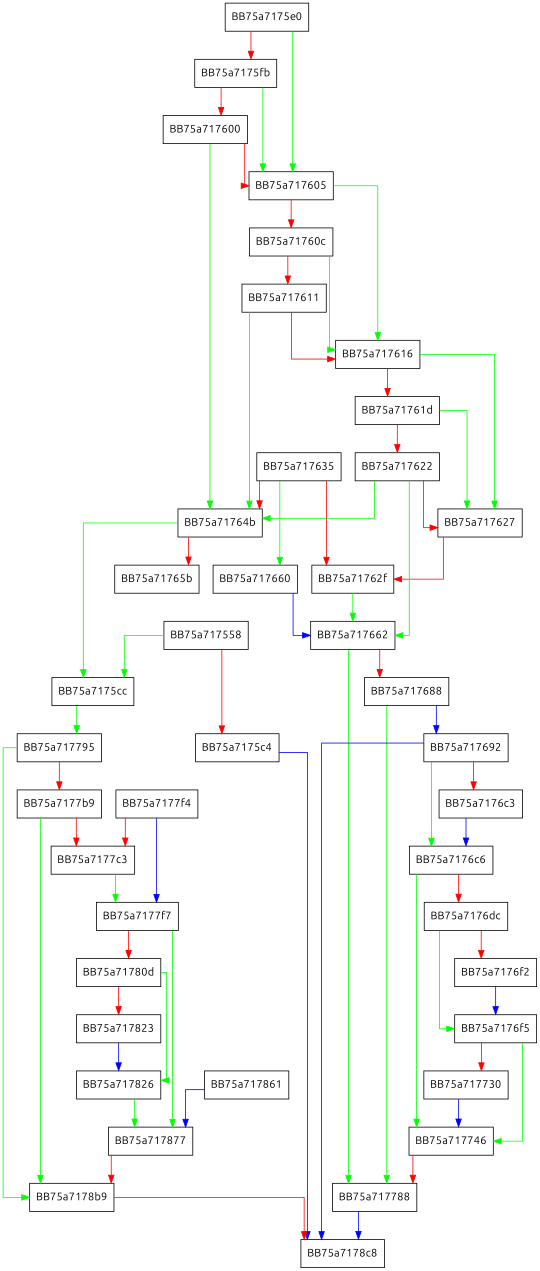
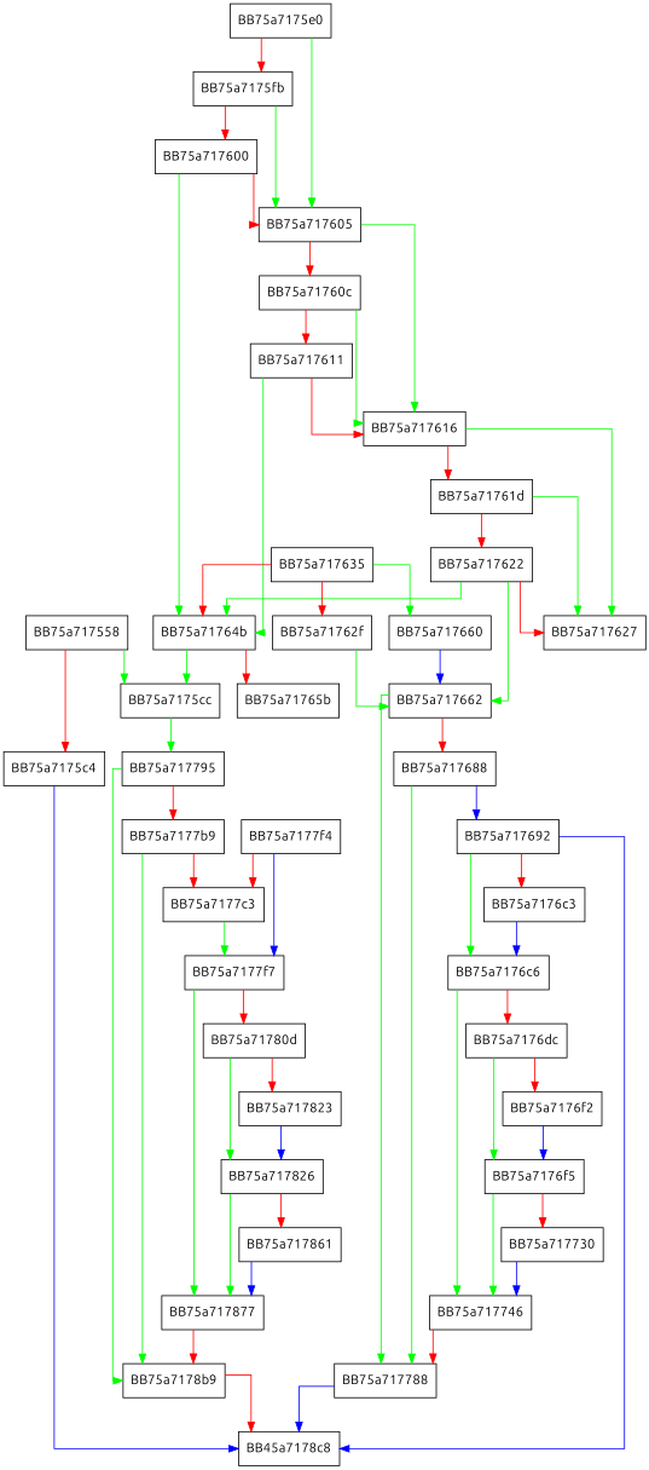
  digraph {
    fontname=Ubuntu
    splines=ortho
    node [fontname=Ubuntu shape=box]
    edge [color=red fontname=Ubuntu]
    BB75a717558
    BB75a7175cc
    BB75a7175c4
    BB75a717795
-   BB75a7178c8
+   BB75a7178c8 [label=BB45a7178c8]
    BB75a7178b9
    BB75a7177b9
    BB75a7175e0
    BB75a717605
    BB75a7175fb
    BB75a7177c3
    BB75a717616
    BB75a71760c
    BB75a717600
    BB75a717627
    BB75a71761d
    BB75a717611
    BB75a71764b
    BB75a71765b
    BB75a71762f
    BB75a717622
    BB75a717662
    BB75a717788
    BB75a717688
    BB75a717692
    BB75a717635
    BB75a717660
    BB75a7176c6
    BB75a7176c3
    BB75a717746
    BB75a7176dc
    BB75a7176f5
    BB75a7176f2
    BB75a717730
    BB75a7177f7
    BB75a717877
    BB75a71780d
    BB75a7177f4
    BB75a717826
    BB75a717823
    BB75a717861
    BB75a717558 -> BB75a7175cc [color=green]
    BB75a717558 -> BB75a7175c4
    BB75a7175cc -> BB75a717795 [color=green]
    BB75a7175c4 -> BB75a7178c8 [color=blue]
    BB75a717795 -> BB75a7178b9 [color=green]
    BB75a717795 -> BB75a7177b9
    BB75a7178b9 -> BB75a7178c8
    BB75a7177b9 -> BB75a7178b9 [color=green]
    BB75a7177b9 -> BB75a7177c3
    BB75a7175e0 -> BB75a717605 [color=green]
    BB75a7175e0 -> BB75a7175fb
    BB75a717605 -> BB75a717616 [color=green]
    BB75a717605 -> BB75a71760c
    BB75a7175fb -> BB75a717605 [color=green]
    BB75a7175fb -> BB75a717600
    BB75a7177c3 -> BB75a7177f7 [color=green]
    BB75a717616 -> BB75a717627 [color=green]
    BB75a717616 -> BB75a71761d
    BB75a71760c -> BB75a717616 [color=green]
    BB75a71760c -> BB75a717611
    BB75a717600 -> BB75a717605
    BB75a717600 -> BB75a71764b [color=green]
-   BB75a717627 -> BB75a71762f
    BB75a71761d -> BB75a717627 [color=green]
    BB75a71761d -> BB75a717622
    BB75a717611 -> BB75a717616
    BB75a717611 -> BB75a71764b [color=green]
    BB75a71764b -> BB75a7175cc [color=green]
    BB75a71764b -> BB75a71765b
    BB75a71762f -> BB75a717662 [color=green]
    BB75a717622 -> BB75a717627
    BB75a717622 -> BB75a71764b [color=green]
    BB75a717622 -> BB75a717662 [color=green]
    BB75a717662 -> BB75a717788 [color=green]
    BB75a717662 -> BB75a717688
    BB75a717788 -> BB75a7178c8 [color=blue]
    BB75a717688 -> BB75a717788 [color=green]
    BB75a717688 -> BB75a717692 [color=blue]
    BB75a717692 -> BB75a7178c8 [color=blue]
    BB75a717692 -> BB75a7176c6 [color=green]
    BB75a717692 -> BB75a7176c3
    BB75a717635 -> BB75a71764b
    BB75a717635 -> BB75a71762f
    BB75a717635 -> BB75a717660 [color=green]
    BB75a717660 -> BB75a717662 [color=blue]
    BB75a7176c6 -> BB75a717746 [color=green]
    BB75a7176c6 -> BB75a7176dc
    BB75a7176c3 -> BB75a7176c6 [color=blue]
    BB75a717746 -> BB75a717788
    BB75a7176dc -> BB75a7176f5 [color=green]
    BB75a7176dc -> BB75a7176f2
    BB75a7176f5 -> BB75a717746 [color=green]
    BB75a7176f5 -> BB75a717730
    BB75a7176f2 -> BB75a7176f5 [color=blue]
    BB75a717730 -> BB75a717746 [color=blue]
    BB75a7177f7 -> BB75a717877 [color=green]
    BB75a7177f7 -> BB75a71780d
    BB75a717877 -> BB75a7178b9
    BB75a71780d -> BB75a717826 [color=green]
    BB75a71780d -> BB75a717823
    BB75a7177f4 -> BB75a7177c3
    BB75a7177f4 -> BB75a7177f7 [color=blue]
    BB75a717826 -> BB75a717877 [color=green]
+   BB75a717826 -> BB75a717861
    BB75a717823 -> BB75a717826 [color=blue]
    BB75a717861 -> BB75a717877 [color=blue]
  }
